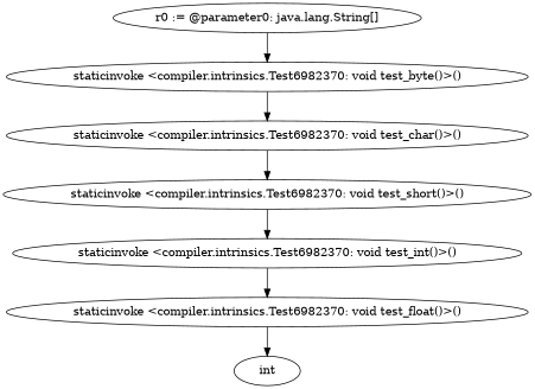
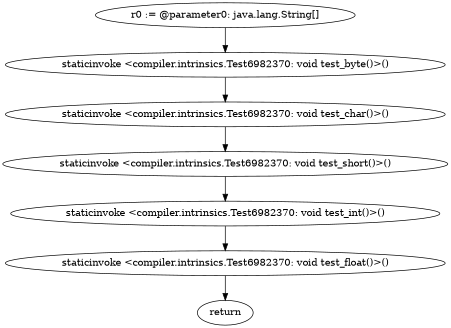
  digraph {
    "r0 := @parameter0: java.lang.String[]"
    "staticinvoke <compiler.intrinsics.Test6982370: void test_byte()>()"
    "staticinvoke <compiler.intrinsics.Test6982370: void test_char()>()"
    "staticinvoke <compiler.intrinsics.Test6982370: void test_short()>()"
    "staticinvoke <compiler.intrinsics.Test6982370: void test_int()>()"
    "staticinvoke <compiler.intrinsics.Test6982370: void test_float()>()"
-   return [label=int]
+   return
    "r0 := @parameter0: java.lang.String[]" -> "staticinvoke <compiler.intrinsics.Test6982370: void test_byte()>()"
    "staticinvoke <compiler.intrinsics.Test6982370: void test_byte()>()" -> "staticinvoke <compiler.intrinsics.Test6982370: void test_char()>()"
    "staticinvoke <compiler.intrinsics.Test6982370: void test_char()>()" -> "staticinvoke <compiler.intrinsics.Test6982370: void test_short()>()"
    "staticinvoke <compiler.intrinsics.Test6982370: void test_short()>()" -> "staticinvoke <compiler.intrinsics.Test6982370: void test_int()>()"
    "staticinvoke <compiler.intrinsics.Test6982370: void test_int()>()" -> "staticinvoke <compiler.intrinsics.Test6982370: void test_float()>()"
    "staticinvoke <compiler.intrinsics.Test6982370: void test_float()>()" -> return
  }
